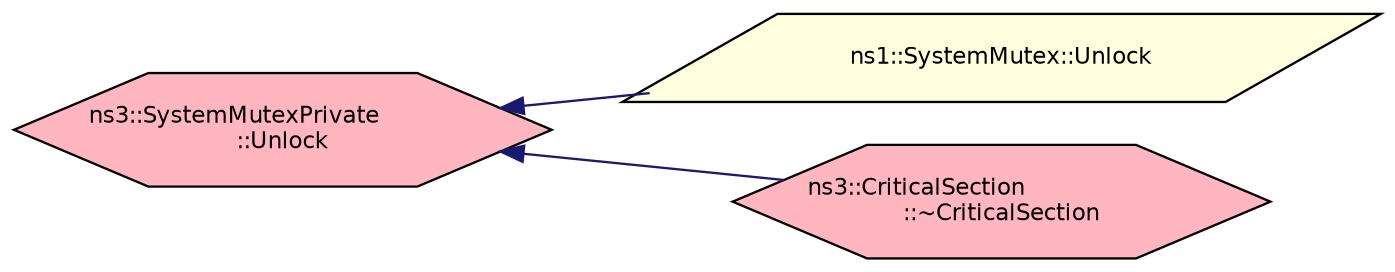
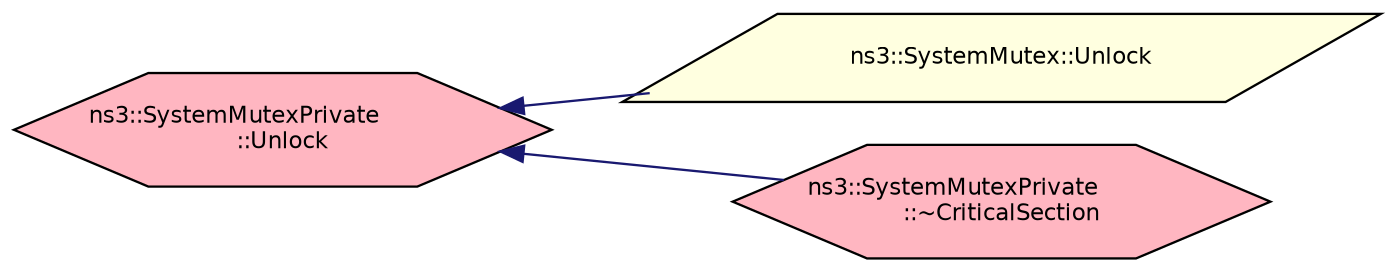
  digraph {
    rankdir=LR
    node [color=black fillcolor=lightpink fontname=Helvetica fontsize=10 shape=hexagon style=filled]
    edge [color=midnightblue dir=back fontname=Helvetica fontsize=10 labelfontname=Helvetica labelfontsize=10 style=solid]
    n1 [fontcolor=black height=0.2 label="ns3::SystemMutexPrivate\l::Unlock" width=0.4]
-   n2 [fillcolor=lightyellow height=0.2 label="ns1::SystemMutex::Unlock" shape=parallelogram width=0.4]
-   n3 [height=0.2 label="ns3::CriticalSection\l::~CriticalSection" width=0.4]
+   n2 [fillcolor=lightyellow height=0.2 label="ns3::SystemMutex::Unlock" shape=parallelogram width=0.4]
+   n3 [height=0.2 label="ns3::SystemMutexPrivate\l::~CriticalSection" width=0.4]
    n1 -> n2
    n1 -> n3
  }
